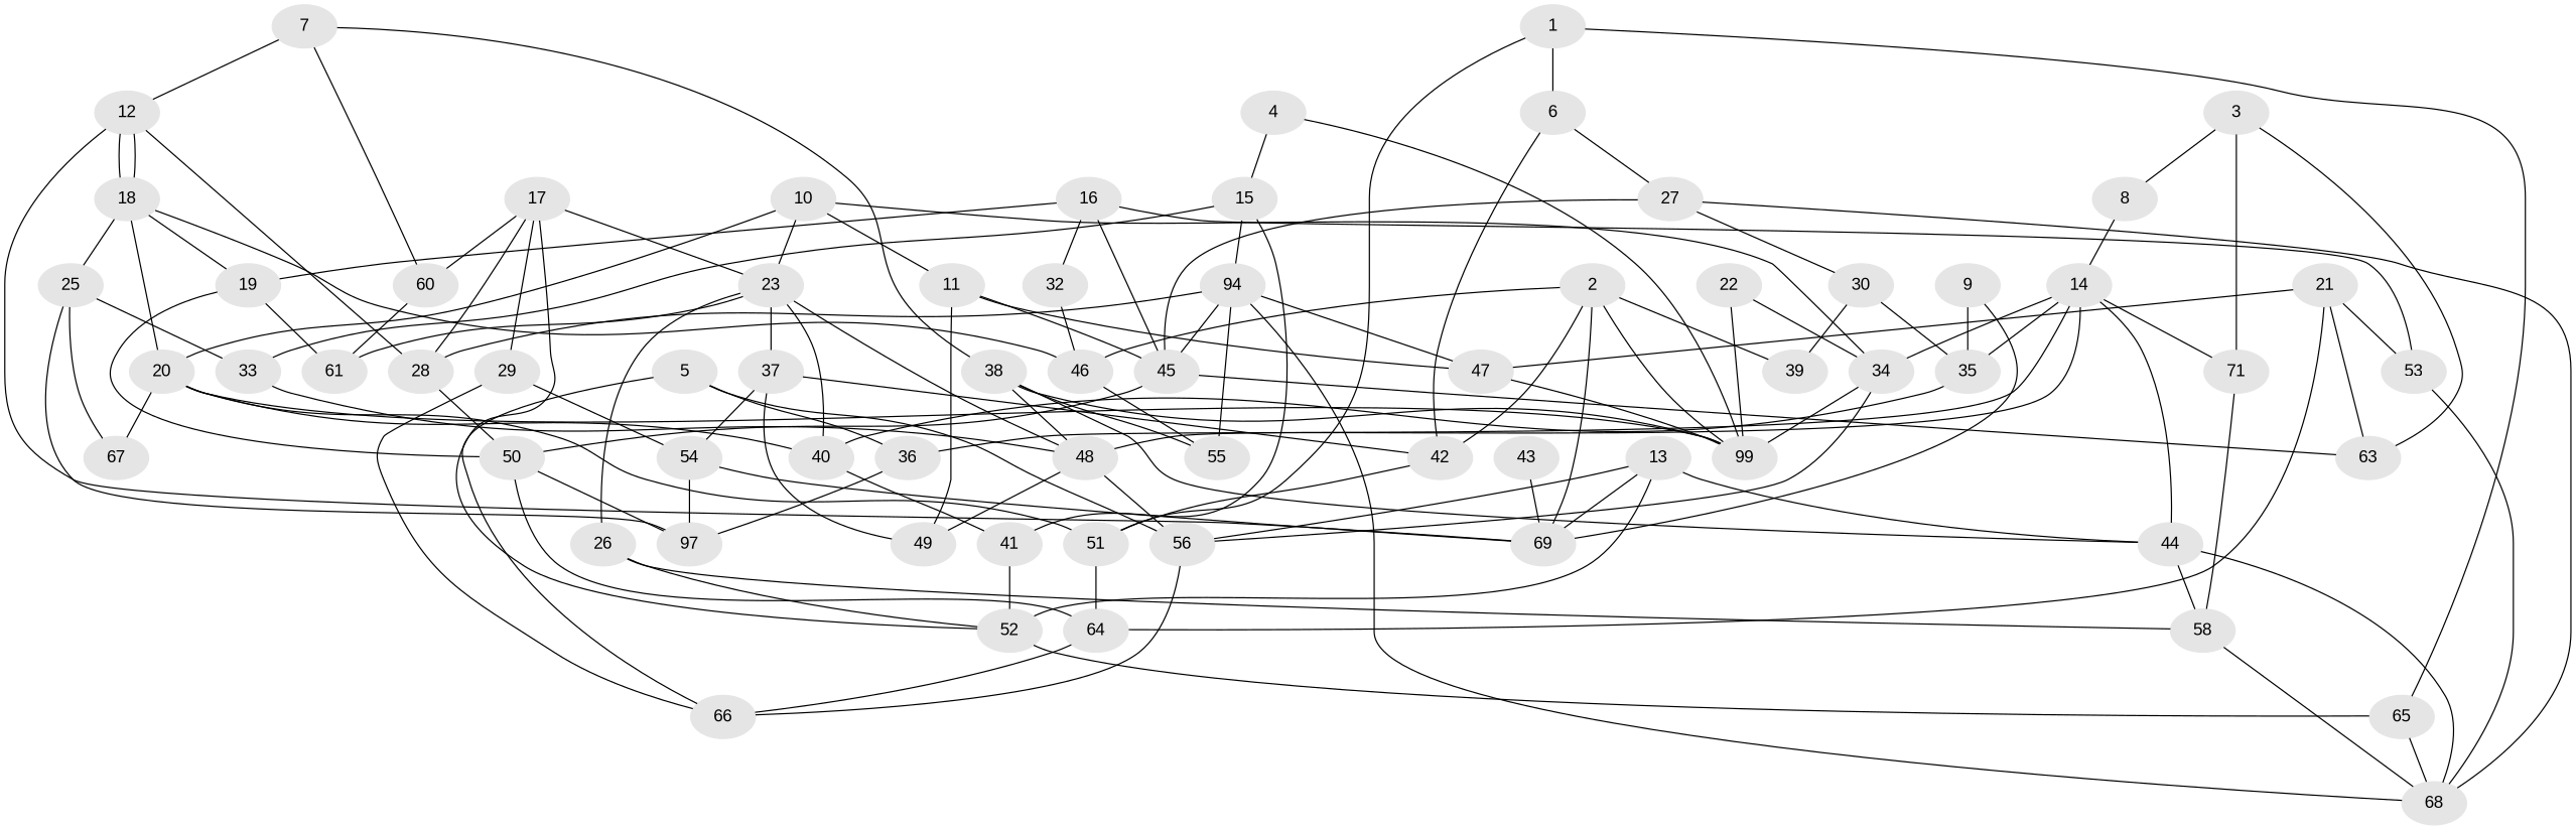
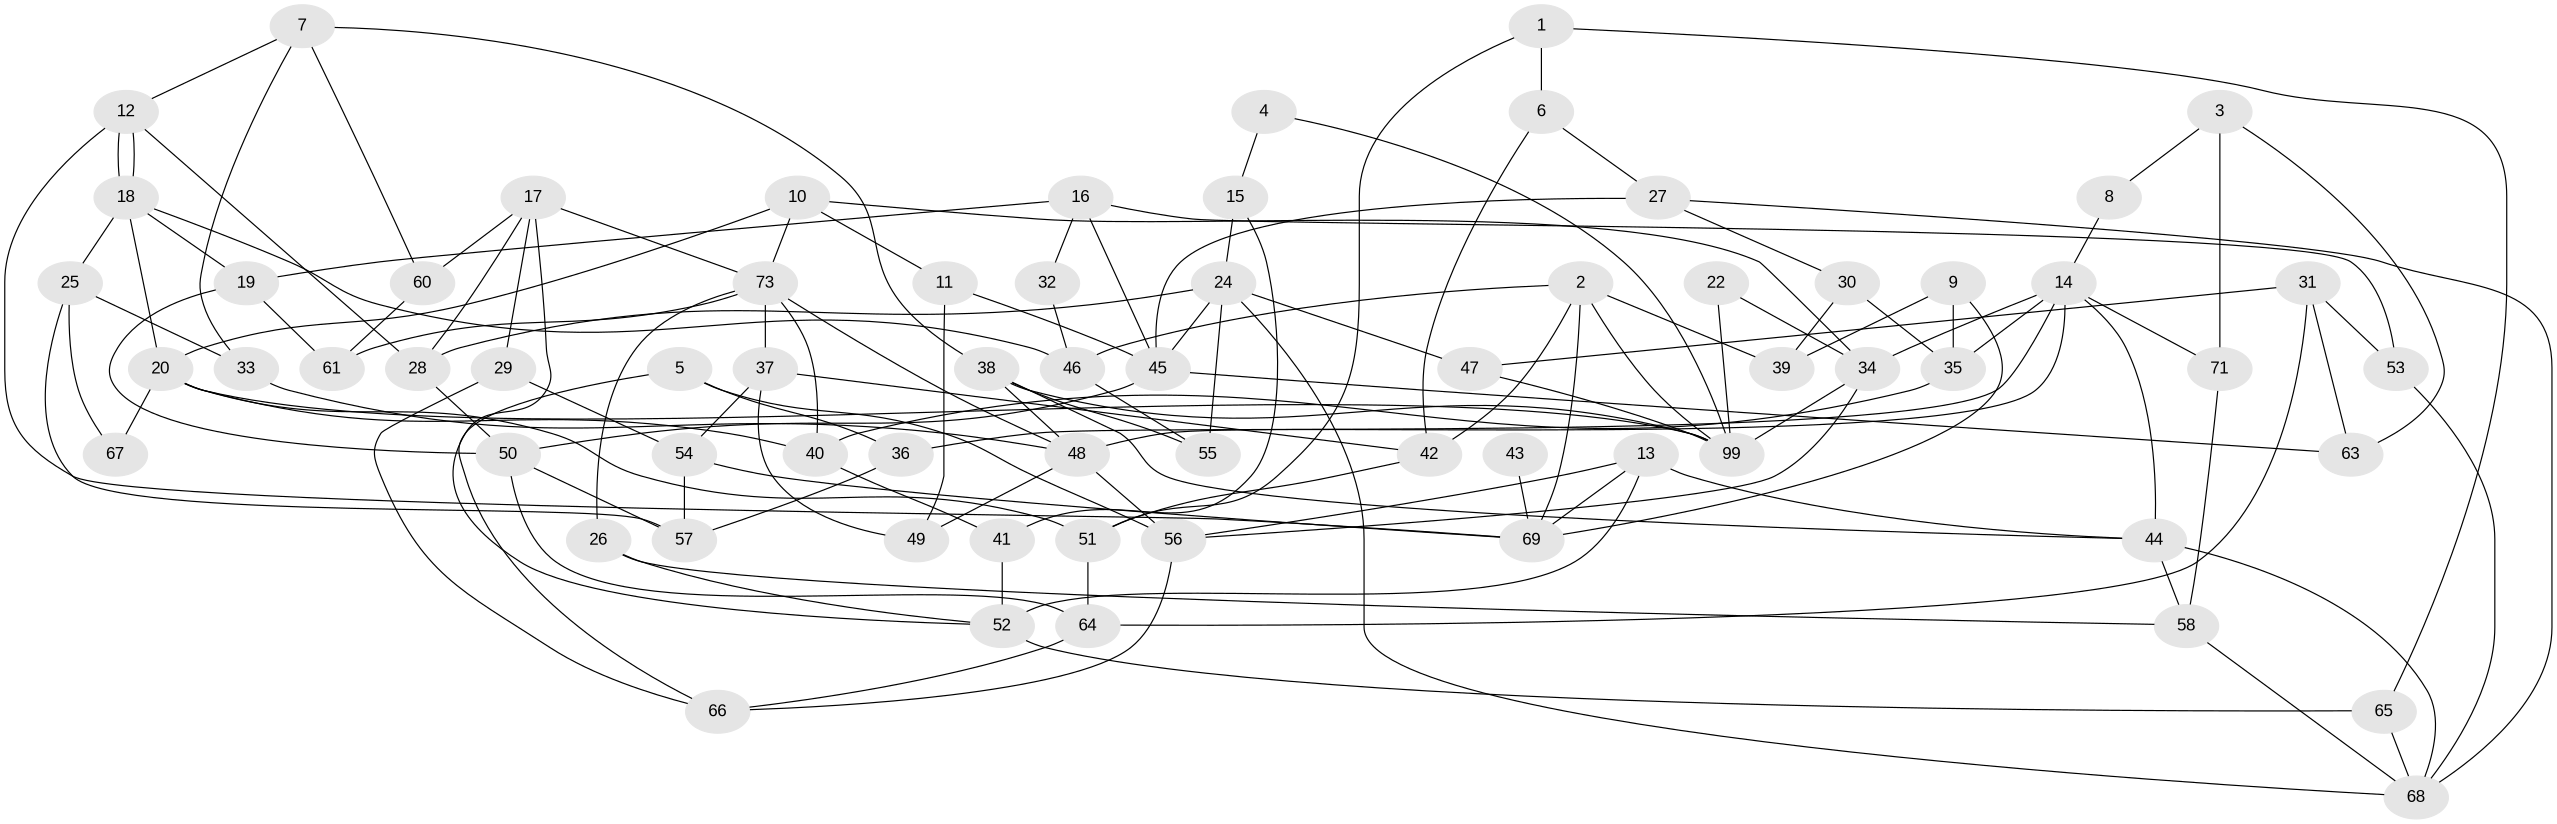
  graph {
    fontname="Liberation Sans"
    node [color=gray90 fontname="Liberation Sans" style=filled]
    edge [fontname="Liberation Sans"]
    1
    6
    51
    65
    42
    27
    64
    68
    2
    39
    46
    n12 [label=99]
    69
    55
    3
    8
    n17 [label=71]
    63
    14
    58
    4
    15
-   24 [label=94]
+   24
    41
    5
    36
    56
    66
-   57 [label=97]
+   57
    45
    30
    7
    12
    33
    38
    60
    18
    28
    48
    44
    61
    35
    34
    9
    40
    10
    11
    20
-   23
+   23 [label=73]
    47
    49
    67
    26
    37
    50
    19
    25
    13
    52
    16
    32
    53
    17
    29
    54
-   21
+   21 [label=31]
    22
    43
    1 -- 6
    1 -- 51
    1 -- 65
    6 -- 42
    6 -- 27
    51 -- 64
    65 -- 68
    42 -- 51
    27 -- 68
    27 -- 45
    27 -- 30
    64 -- 66
    2 -- 42
    2 -- 39
    2 -- 46
    2 -- n12
    2 -- 69
    46 -- 55
    3 -- 8
    3 -- n17
    3 -- 63
    8 -- 14
    n17 -- 58
    14 -- n17
    14 -- 36
    14 -- 48
    14 -- 44
    14 -- 35
    14 -- 34
    58 -- 68
    4 -- n12
    4 -- 15
    15 -- 24
    15 -- 41
    24 -- 68
    24 -- 55
    24 -- 45
    24 -- 28
    24 -- 47
    41 -- 52
    5 -- 36
    5 -- 56
    5 -- 66
    36 -- 57
    56 -- 66
    45 -- 63
    45 -- 50
    30 -- 39
    30 -- 35
    7 -- 12
-   15 -- 33
+   7 -- 33
    7 -- 38
    7 -- 60
    12 -- 69
    12 -- 18
    12 -- 18
    12 -- 28
    33 -- 48
    38 -- n12
    38 -- 55
    38 -- 48
    38 -- 44
    60 -- 61
    18 -- 46
    18 -- 20
    18 -- 19
    18 -- 25
    28 -- 50
    48 -- 56
    48 -- 49
    44 -- 68
    44 -- 58
    35 -- 40
    34 -- n12
    34 -- 56
+   9 -- 39
    9 -- 69
    9 -- 35
    40 -- 41
    10 -- 34
    10 -- 11
    10 -- 20
    10 -- 23
    11 -- 45
-   11 -- 47
    11 -- 49
    20 -- 51
    20 -- n12
    20 -- 40
    20 -- 67
    23 -- 48
    23 -- 61
    23 -- 40
    23 -- 26
    23 -- 37
    47 -- n12
    26 -- 58
    26 -- 52
    37 -- 42
    37 -- 49
    37 -- 54
    50 -- 64
    50 -- 57
    19 -- 61
    19 -- 50
    25 -- 57
    25 -- 33
    25 -- 67
    13 -- 69
    13 -- 56
    13 -- 44
    13 -- 52
    52 -- 65
    16 -- 45
    16 -- 19
    16 -- 32
    16 -- 53
    32 -- 46
    53 -- 68
    17 -- 60
    17 -- 28
    17 -- 23
    17 -- 52
    17 -- 29
    29 -- 66
    29 -- 54
    54 -- 69
    54 -- 57
    21 -- 64
    21 -- 63
    21 -- 47
    21 -- 53
    22 -- n12
    22 -- 34
    43 -- 69
  }
